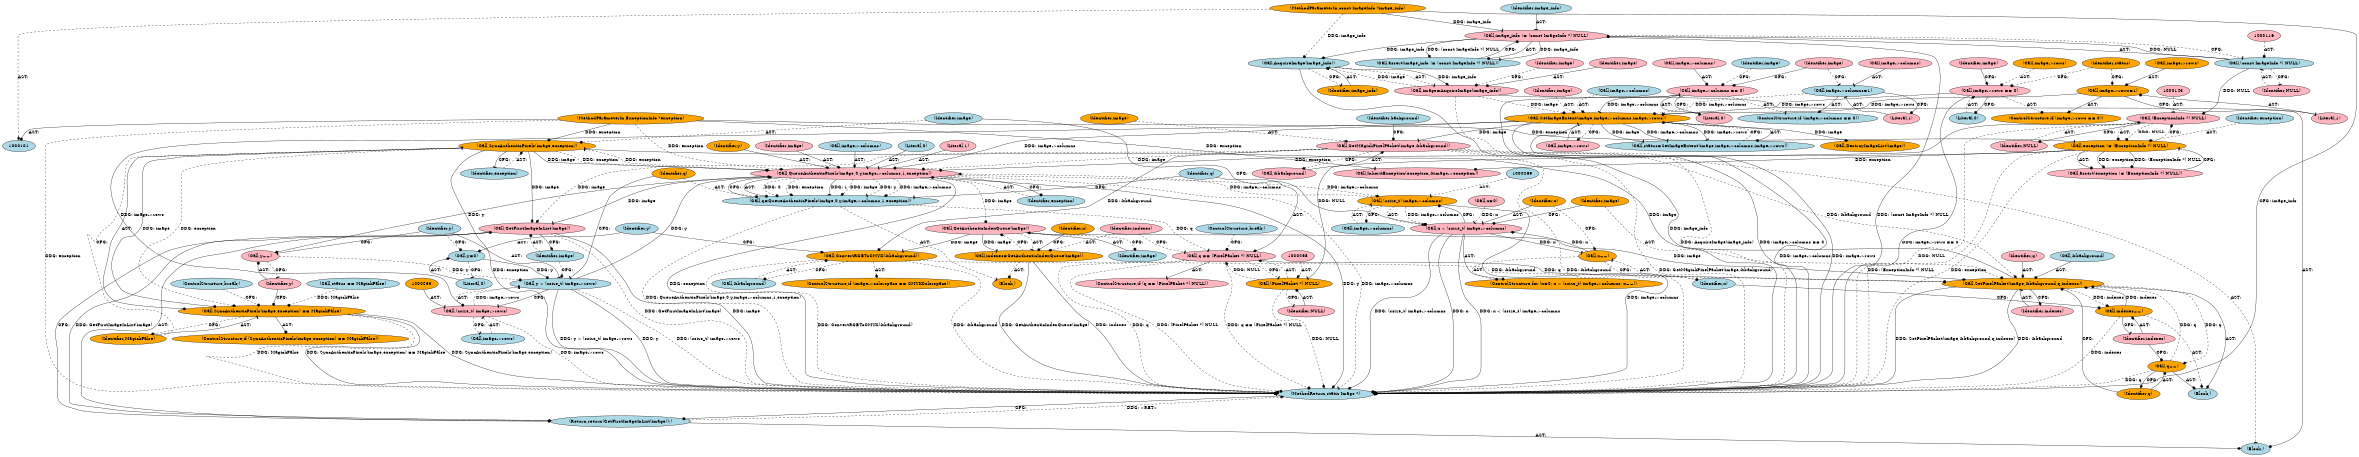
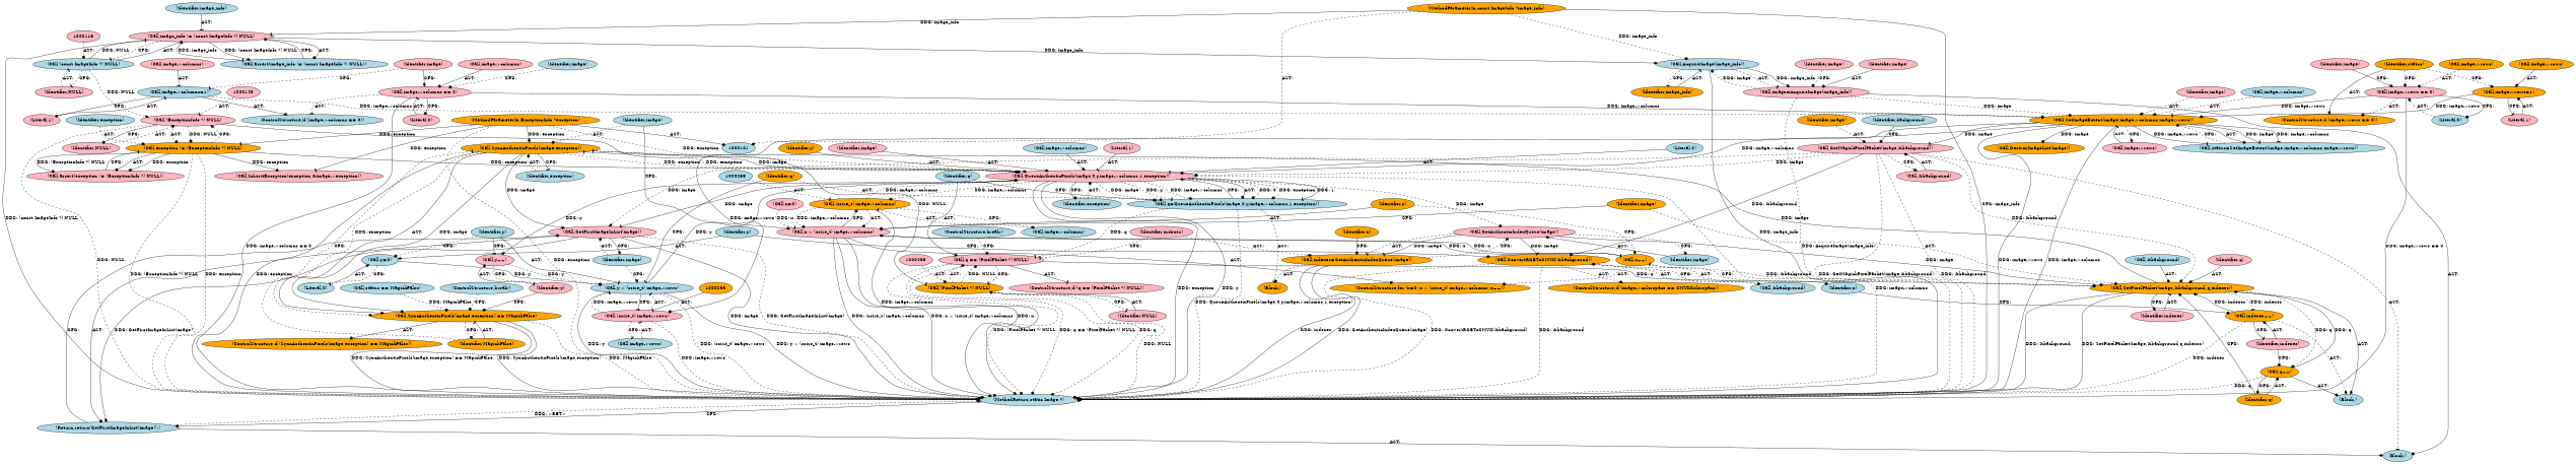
  digraph {
    node [fillcolor=lightpink style=filled]
    edge [arrowhead=diamond style=solid]
    n1 [fillcolor=orange label="(Call,SyncAuthenticPixels(image,exception))"]
    n2 [label="(Call,QueueAuthenticPixels(image,0,y,image->columns,1,exception))"]
    n3 [fillcolor=orange label="(Call,SyncAuthenticPixels(image,exception) == MagickFalse)"]
    n4 [label="(Call,GetFirstImageInList(image))"]
    n5 [fillcolor=lightblue label="(MethodReturn,static Image *)"]
    n6 [fillcolor=lightblue label="(Identifier,exception)"]
    n7 [label="(Call,GetAuthenticIndexQueue(image))"]
    n8 [label="(Call,y++)"]
    n9 [fillcolor=orange label="(Call,(ssize_t) image->columns)"]
    n10 [fillcolor=lightblue label="(Call,q=QueueAuthenticPixels(image,0,y,image->columns,1,exception))"]
    n11 [fillcolor=lightblue label="(Identifier,exception)"]
    n12 [fillcolor=orange label="(ControlStructure,if (SyncAuthenticPixels(image,exception) == MagickFalse))"]
    n13 [fillcolor=orange label="(Identifier,MagickFalse)"]
    n14 [fillcolor=lightblue label="(Return,return(GetFirstImageInList(image));)"]
    n15 [fillcolor=lightblue label="(Identifier,image)"]
    n16 [fillcolor=orange label="(Call,SetPixelPacket(image,&background,q,indexes))"]
    n17 [fillcolor=orange label="(Call,q++)"]
    n18 [fillcolor=orange label="(Call,indexes++)"]
    n19 [fillcolor=lightblue label="(Block,)"]
    n20 [label="(Identifier,indexes)"]
    n21 [fillcolor=orange label="(Identifier,q)"]
    n22 [label="(Identifier,indexes)"]
    n23 [fillcolor=orange label="(Call,indexes=GetAuthenticIndexQueue(image))"]
    n24 [fillcolor=lightblue label="(Identifier,image)"]
    n25 [fillcolor=orange label="(Call,ConvertRGBToCMYK(&background))"]
    n26 [fillcolor=orange label="(Block,)"]
    n27 [fillcolor=lightblue label="(Call,y < (ssize_t) image->rows)"]
    n28 [label="(Identifier,y)"]
    n29 [label="(Call,x < (ssize_t) image->columns)"]
    n30 [fillcolor=lightblue label="(Call,image->columns)"]
    n31 [label="(Call,q == (PixelPacket *) NULL)"]
    n32 [fillcolor=orange label="(MethodParameterIn,ExceptionInfo *exception)"]
    n33 [fillcolor=orange label="(Call,exception != (ExceptionInfo *) NULL)"]
    n34 [label="(Call,InheritException(exception,&image->exception))"]
    1000101 [fillcolor=lightblue]
    n36 [label="(Call,(ExceptionInfo *) NULL)"]
    n37 [label="(Call,assert(exception != (ExceptionInfo *) NULL))"]
    n38 [label="(Call,GetMagickPixelPacket(image,&background))"]
    n39 [fillcolor=lightblue label="(Block,)"]
    n40 [label="(Call,&background)"]
    n41 [fillcolor=orange label="(ControlStructure,if (image->colorspace == CMYKColorspace))"]
    n42 [fillcolor=lightblue label="(Call,&background)"]
    n43 [fillcolor=orange label="(Call,SetImageExtent(image,image->columns,image->rows))"]
    n44 [label="(Call,(ssize_t) image->rows)"]
    n45 [fillcolor=lightblue label="(Call,status=SetImageExtent(image,image->columns,image->rows))"]
    n46 [fillcolor=orange label="(Call,DestroyImageList(image))"]
    n47 [label="(Call,image->rows)"]
    n48 [fillcolor=lightblue label="(Call,image->rows)"]
    n49 [label="(Call,image=AcquireImage(image_info))"]
    n50 [fillcolor=lightblue label="(Call,AcquireImage(image_info))"]
    n51 [fillcolor=orange label="(Identifier,image_info)"]
    n52 [label="(Call,image_info != (const ImageInfo *) NULL)"]
    n53 [fillcolor=lightblue label="(Call,(const ImageInfo *) NULL)"]
    n54 [fillcolor=lightblue label="(Call,assert(image_info != (const ImageInfo *) NULL))"]
    n55 [label="(Identifier,NULL)"]
    n56 [fillcolor=orange label="(MethodParameterIn,const ImageInfo *image_info)"]
    n57 [fillcolor=orange label="(Call,(PixelPacket *) NULL)"]
    n58 [label="(Identifier,NULL)"]
    n59 [label="(Call,image->columns == 0)"]
    n60 [label="(Literal,0)"]
    n61 [fillcolor=lightblue label="(ControlStructure,if (image->columns == 0))"]
    n62 [fillcolor=lightblue label="(Call,image->columns=1)"]
    n63 [label="(Literal,1)"]
    n64 [label="(Call,image->rows == 0)"]
    n65 [fillcolor=orange label="(ControlStructure,if (image->rows == 0))"]
    n66 [fillcolor=lightblue label="(Literal,0)"]
    n67 [fillcolor=orange label="(Call,image->rows=1)"]
    n68 [label="(Literal,1)"]
    n69 [fillcolor=lightblue label="(Call,y=0)"]
    n70 [fillcolor=lightblue label="(Literal,0)"]
    n71 [fillcolor=orange label="(Call,x++)"]
    n72 [fillcolor=orange label="(ControlStructure,for (x=0; x < (ssize_t) image->columns; x++))"]
    n73 [label="(Identifier,NULL)"]
    n74 [label="(ControlStructure,if (q == (PixelPacket *) NULL))"]
    n75 [fillcolor=lightblue label="(Identifier,x)"]
    n76 [fillcolor=lightblue label="(Call,image->columns)"]
    n77 [fillcolor=orange label="(Identifier,x)"]
    n78 [label="(Call,image->columns)"]
    n79 [label="(Identifier,indexes)"]
    n80 [fillcolor=orange label="(Identifier,q)"]
    n81 [fillcolor=lightblue label="(Identifier,q)"]
    n82 [fillcolor=orange label="(Identifier,image)"]
    n83 [label="(Identifier,image)"]
    n84 [fillcolor=orange label="(Identifier,status)"]
    n85 [fillcolor=orange label="(Identifier,y)"]
    n86 [label="(Identifier,image)"]
    n87 [fillcolor=lightblue label="(ControlStructure,break;)"]
    n88 [fillcolor=lightblue label="(Identifier,y)"]
    n89 [label="(Identifier,image)"]
    n90 [fillcolor=orange label="(Call,image->rows)"]
    n91 [fillcolor=lightblue label="(Call,status == MagickFalse)"]
    n92 [label="(Identifier,image)"]
    n93 [fillcolor=orange label="(Identifier,x)"]
    n94 [label="(Call,x=0)"]
    n95 [label="(Call,image->columns)"]
    n96 [fillcolor=lightblue label="(Identifier,background)"]
    n97 [label="(Identifier,image)"]
    n98 [label="(Identifier,image)"]
    n99 [fillcolor=orange label="(Identifier,image)"]
    n100 [fillcolor=lightblue label="(Call,&background)"]
    n101 [label="(Identifier,q)"]
    n102 [fillcolor=lightblue label="(Identifier,image_info)"]
    n103 [fillcolor=orange label="(Call,image->rows)"]
    n104 [fillcolor=lightblue label="(Call,image->columns)"]
    n105 [fillcolor=lightblue label="(Identifier,exception)"]
    n106 [fillcolor=lightblue label="(Identifier,image)"]
    n107 [fillcolor=lightblue label="(Literal,0)"]
    n108 [fillcolor=lightblue label="(ControlStructure,break;)"]
    n109 [fillcolor=lightblue label="(Identifier,y)"]
    n110 [label="(Literal,1)"]
    n111 [fillcolor=lightblue label="(Identifier,image)"]
    1000116
    1000233 [fillcolor=orange]
    1000269 [fillcolor=lightblue]
    1000143
    1000255
    n1 -> n2 [label="DDG: image"]
    n1 -> n2 [label="DDG: exception" style=dashed]
    n1 -> n3 [label="AST: "]
    n1 -> n3 [arrowhead=dot label="DDG: image"]
    n1 -> n3 [label="DDG: exception" style=dashed]
    n1 -> n4 [label="DDG: image"]
    n1 -> n5 [label="DDG: exception"]
    n1 -> n6 [arrowhead=tee label="CFG: "]
    n2 -> n1 [arrowhead=tee label="DDG: exception" style=dashed]
    n2 -> n4 [arrowhead=tee label="DDG: image"]
    n2 -> n5 [arrowhead=tee label="DDG: exception"]
    n2 -> n5 [label="DDG: y"]
    n2 -> n5 [arrowhead=tee label="DDG: image->columns" style=dashed]
    n2 -> n7 [arrowhead=dot label="DDG: image" style=dashed]
    n2 -> n8 [label="DDG: y"]
    n2 -> n9 [label="DDG: image->columns" style=dashed]
    n2 -> n10 [arrowhead=dot label="AST: "]
    n2 -> n10 [arrowhead=dot label="DDG: 0" style=dashed]
    n2 -> n10 [label="DDG: exception" style=dashed]
    n2 -> n10 [arrowhead=tee label="DDG: 1"]
    n2 -> n10 [label="DDG: image" style=dashed]
    n2 -> n10 [arrowhead=tee label="DDG: y" style=dashed]
    n2 -> n10 [label="DDG: image->columns" style=dashed]
    n2 -> n11 [arrowhead=dot label="CFG: "]
    n3 -> n5 [arrowhead=tee label="DDG: MagickFalse" style=dashed]
    n3 -> n5 [label="DDG: SyncAuthenticPixels(image,exception) == MagickFalse"]
    n3 -> n5 [arrowhead=dot label="DDG: SyncAuthenticPixels(image,exception)"]
    n3 -> n12 [arrowhead=dot label="AST: "]
    n3 -> n13 [label="CFG: " style=dashed]
    n4 -> n5 [arrowhead=tee label="DDG: GetFirstImageInList(image)" style=dashed]
    n4 -> n5 [label="DDG: image"]
    n4 -> n14 [arrowhead=dot label="AST: "]
    n4 -> n14 [label="DDG: GetFirstImageInList(image)"]
    n4 -> n15 [label="CFG: "]
    n5 -> n14 [arrowhead=dot label="CFG: "]
    n6 -> n1 [label="AST: " style=dashed]
    n7 -> n16 [label="DDG: image"]
    n7 -> n23 [arrowhead=tee label="AST: " style=dashed]
    n7 -> n23 [arrowhead=tee label="DDG: image"]
    n7 -> n24 [arrowhead=dot label="CFG: " style=dashed]
    n7 -> n25 [arrowhead=tee label="DDG: image"]
    n8 -> n27 [arrowhead=dot label="DDG: y" style=dashed]
    n8 -> n28 [arrowhead=tee label="CFG: " style=dashed]
    n9 -> n2 [label="DDG: image->columns" style=dashed]
    n9 -> n5 [label="DDG: image->columns"]
    n9 -> n29 [label="AST: " style=dashed]
    n9 -> n29 [arrowhead=dot label="DDG: image->columns" style=dashed]
    n9 -> n30 [label="CFG: " style=dashed]
    n10 -> n2 [label="CFG: "]
    n10 -> n5 [label="DDG: QueueAuthenticPixels(image,0,y,image->columns,1,exception)" style=dashed]
    n10 -> n26 [arrowhead=tee label="AST: " style=dashed]
    n10 -> n31 [arrowhead=tee label="DDG: q" style=dashed]
    n11 -> n2 [arrowhead=dot label="AST: " style=dashed]
    n13 -> n1 [arrowhead=tee label="CFG: " style=dashed]
    n13 -> n3 [arrowhead=tee label="AST: "]
    n14 -> n4 [arrowhead=dot label="CFG: "]
    n14 -> n5 [label="DDG: <RET>" style=dashed]
    n14 -> n39 [label="AST: "]
    n15 -> n4 [arrowhead=dot label="AST: " style=dashed]
    n15 -> n27 [label="CFG: " style=dashed]
    n16 -> n1 [arrowhead=tee label="DDG: image"]
    n16 -> n5 [arrowhead=dot label="DDG: &background"]
    n16 -> n5 [label="DDG: SetPixelPacket(image,&background,q,indexes)"]
    n16 -> n17 [label="DDG: q" style=dashed]
-   n16 -> n18 [label="DDG: indexes" style=dashed]
+   n16 -> n18 [arrowhead=tee label="DDG: indexes" style=dashed]
    n16 -> n19 [label="AST: "]
    n16 -> n20 [label="CFG: "]
    n17 -> n5 [label="DDG: q" style=dashed]
-   n17 -> n16 [arrowhead=dot label="DDG: q" style=dashed]
+   n17 -> n16 [arrowhead=dot label="DDG: q"]
    n17 -> n19 [label="AST: "]
    n17 -> n21 [label="CFG: "]
    n18 -> n5 [arrowhead=dot label="DDG: indexes" style=dashed]
    n18 -> n16 [label="DDG: indexes"]
    n18 -> n19 [label="AST: " style=dashed]
    n18 -> n22 [arrowhead=tee label="CFG: "]
    n20 -> n16 [arrowhead=tee label="AST: "]
    n21 -> n16 [arrowhead=dot label="CFG: "]
    n21 -> n17 [arrowhead=dot label="AST: "]
    n22 -> n17 [arrowhead=dot label="CFG: "]
    n22 -> n18 [label="AST: "]
    n23 -> n5 [arrowhead=dot label="DDG: indexes"]
    n23 -> n5 [arrowhead=dot label="DDG: GetAuthenticIndexQueue(image)"]
    n23 -> n7 [label="CFG: " style=dashed]
    n23 -> n26 [arrowhead=dot label="AST: " style=dashed]
    n24 -> n7 [label="AST: "]
    n25 -> n5 [arrowhead=tee label="DDG: ConvertRGBToCMYK(&background)" style=dashed]
    n25 -> n5 [arrowhead=tee label="DDG: &background" style=dashed]
    n25 -> n16 [arrowhead=dot label="DDG: &background" style=dashed]
    n25 -> n41 [label="AST: " style=dashed]
    n25 -> n42 [arrowhead=dot label="CFG: " style=dashed]
    n27 -> n2 [arrowhead=dot label="DDG: y"]
    n27 -> n5 [label="DDG: y"]
    n27 -> n5 [label="DDG: (ssize_t) image->rows" style=dashed]
    n27 -> n5 [arrowhead=tee label="DDG: y < (ssize_t) image->rows"]
    n27 -> n44 [arrowhead=tee label="CFG: "]
    n28 -> n3 [arrowhead=dot label="CFG: "]
    n28 -> n8 [arrowhead=dot label="AST: "]
    n29 -> n5 [label="DDG: (ssize_t) image->columns"]
    n29 -> n5 [arrowhead=dot label="DDG: x"]
    n29 -> n5 [label="DDG: x < (ssize_t) image->columns"]
    n29 -> n9 [arrowhead=dot label="CFG: "]
    n29 -> n71 [arrowhead=tee label="DDG: x"]
    n29 -> n72 [arrowhead=dot label="AST: "]
    n30 -> n9 [arrowhead=tee label="AST: " style=dashed]
    n31 -> n5 [label="DDG: q" style=dashed]
    n31 -> n5 [arrowhead=dot label="DDG: (PixelPacket *) NULL" style=dashed]
    n31 -> n5 [arrowhead=dot label="DDG: q == (PixelPacket *) NULL" style=dashed]
    n31 -> n16 [arrowhead=dot label="DDG: q"]
    n31 -> n57 [arrowhead=tee label="CFG: " style=dashed]
    n31 -> n74 [arrowhead=tee label="AST: "]
    n32 -> n1 [label="DDG: exception"]
    n32 -> n2 [label="DDG: exception" style=dashed]
    n32 -> n5 [arrowhead=tee label="DDG: exception" style=dashed]
    n32 -> n33 [arrowhead=tee label="DDG: exception"]
    n32 -> n34 [arrowhead=tee label="DDG: exception"]
    n32 -> 1000101 [arrowhead=dot label="AST: "]
    n33 -> n2 [arrowhead=dot label="DDG: exception"]
    n33 -> n5 [arrowhead=dot label="DDG: (ExceptionInfo *) NULL" style=dashed]
    n33 -> n5 [label="DDG: exception" style=dashed]
    n33 -> n34 [arrowhead=dot label="DDG: exception"]
    n33 -> n36 [label="CFG: " style=dashed]
    n33 -> n37 [arrowhead=dot label="AST: "]
    n33 -> n37 [label="DDG: exception"]
    n33 -> n37 [arrowhead=dot label="DDG: (ExceptionInfo *) NULL"]
    n36 -> n5 [label="DDG: NULL" style=dashed]
    n36 -> n33 [arrowhead=dot label="AST: " style=dashed]
    n36 -> n33 [arrowhead=dot label="DDG: NULL" style=dashed]
    n36 -> n57 [arrowhead=tee label="DDG: NULL"]
    n36 -> n58 [arrowhead=dot label="CFG: "]
    n37 -> n33 [arrowhead=tee label="CFG: "]
    n38 -> n2 [arrowhead=dot label="DDG: image" style=dashed]
    n38 -> n4 [label="DDG: image" style=dashed]
    n38 -> n5 [label="DDG: GetMagickPixelPacket(image,&background)" style=dashed]
    n38 -> n5 [arrowhead=tee label="DDG: &background" style=dashed]
    n38 -> n16 [label="DDG: &background" style=dashed]
    n38 -> n25 [arrowhead=dot label="DDG: &background"]
    n38 -> n39 [arrowhead=tee label="AST: " style=dashed]
    n38 -> n40 [label="CFG: " style=dashed]
    n40 -> n38 [label="AST: "]
    n42 -> n25 [arrowhead=dot label="AST: " style=dashed]
    n43 -> n2 [arrowhead=dot label="DDG: image->columns"]
    n43 -> n5 [label="DDG: image->columns"]
    n43 -> n5 [arrowhead=dot label="DDG: image->rows"]
    n43 -> n38 [arrowhead=tee label="DDG: image"]
    n43 -> n44 [arrowhead=dot label="DDG: image->rows"]
    n43 -> n45 [arrowhead=dot label="AST: "]
    n43 -> n45 [arrowhead=tee label="DDG: image"]
    n43 -> n45 [arrowhead=tee label="DDG: image->columns"]
    n43 -> n45 [arrowhead=tee label="DDG: image->rows"]
    n43 -> n46 [label="DDG: image"]
    n43 -> n47 [label="CFG: " style=dashed]
    n44 -> n5 [label="DDG: image->rows" style=dashed]
    n44 -> n27 [arrowhead=tee label="AST: " style=dashed]
    n44 -> n27 [arrowhead=tee label="DDG: image->rows" style=dashed]
    n44 -> n48 [arrowhead=tee label="CFG: " style=dashed]
    n45 -> n43 [arrowhead=dot label="CFG: " style=dashed]
    n47 -> n43 [arrowhead=tee label="AST: "]
    n48 -> n44 [arrowhead=tee label="AST: " style=dashed]
    n49 -> n5 [arrowhead=tee label="DDG: AcquireImage(image_info)" style=dashed]
    n49 -> n39 [arrowhead=dot label="AST: "]
    n49 -> n43 [arrowhead=dot label="DDG: image" style=dashed]
    n49 -> n50 [arrowhead=dot label="DDG: image" style=dashed]
    n50 -> n5 [label="DDG: image_info"]
    n50 -> n49 [arrowhead=tee label="AST: " style=dashed]
    n50 -> n49 [label="DDG: image_info"]
    n50 -> n51 [arrowhead=tee label="CFG: " style=dashed]
    n51 -> n50 [arrowhead=tee label="AST: "]
    n52 -> n5 [arrowhead=dot label="DDG: (const ImageInfo *) NULL"]
    n52 -> n50 [label="DDG: image_info"]
    n52 -> n53 [arrowhead=tee label="CFG: " style=dashed]
    n52 -> n54 [arrowhead=dot label="AST: "]
    n52 -> n54 [arrowhead=tee label="DDG: image_info"]
    n52 -> n54 [label="DDG: (const ImageInfo *) NULL"]
-   n53 -> n36 [label="DDG: NULL"]
+   n53 -> n36 [label="DDG: NULL" style=dashed]
    n53 -> n52 [arrowhead=dot label="AST: "]
    n53 -> n52 [arrowhead=tee label="DDG: NULL"]
    n53 -> n55 [arrowhead=tee label="CFG: " style=dashed]
    n54 -> n52 [arrowhead=dot label="CFG: "]
    n55 -> n53 [arrowhead=tee label="AST: " style=dashed]
    n56 -> n5 [label="CFG: image_info"]
    n56 -> 1000101 [label="AST: " style=dashed]
    n56 -> n50 [arrowhead=dot label="DDG: image_info" style=dashed]
    n56 -> n52 [arrowhead=tee label="DDG: image_info"]
    n57 -> n5 [label="DDG: NULL" style=dashed]
    n57 -> n31 [label="AST: " style=dashed]
    n57 -> n31 [label="DDG: NULL" style=dashed]
    n57 -> n73 [arrowhead=tee label="CFG: " style=dashed]
    n58 -> n36 [arrowhead=dot label="AST: " style=dashed]
    n59 -> n5 [arrowhead=tee label="DDG: image->columns == 0"]
    n59 -> n43 [arrowhead=tee label="DDG: image->columns"]
    n59 -> n60 [arrowhead=dot label="CFG: "]
    n59 -> n61 [arrowhead=tee label="AST: " style=dashed]
    n60 -> n59 [arrowhead=tee label="AST: "]
    n62 -> n43 [arrowhead=dot label="DDG: image->columns" style=dashed]
    n62 -> n61 [label="AST: "]
    n62 -> n63 [arrowhead=dot label="CFG: "]
    n63 -> n62 [arrowhead=tee label="AST: "]
    n64 -> n5 [arrowhead=tee label="DDG: image->rows == 0"]
    n64 -> n43 [arrowhead=tee label="DDG: image->rows"]
    n64 -> n65 [arrowhead=dot label="AST: " style=dashed]
    n64 -> n66 [arrowhead=dot label="CFG: "]
    n66 -> n64 [label="AST: " style=dashed]
    n67 -> n43 [label="DDG: image->rows"]
-   n67 -> n65 [label="AST: "]
+   n84 -> n65 [label="AST: "]
    n67 -> n68 [arrowhead=tee label="CFG: "]
    n68 -> n67 [arrowhead=dot label="AST: "]
    n69 -> n27 [arrowhead=dot label="DDG: y"]
    n69 -> n70 [arrowhead=tee label="CFG: " style=dashed]
    n70 -> n69 [label="AST: "]
    n71 -> n29 [label="DDG: x"]
    n71 -> n72 [arrowhead=dot label="AST: " style=dashed]
    n71 -> n75 [arrowhead=dot label="CFG: " style=dashed]
    n73 -> n57 [arrowhead=dot label="AST: "]
    n75 -> n18 [arrowhead=dot label="CFG: "]
    n75 -> n71 [arrowhead=tee label="AST: " style=dashed]
    n76 -> n43 [label="AST: " style=dashed]
    n77 -> n23 [arrowhead=dot label="CFG: "]
    n78 -> n59 [arrowhead=dot label="AST: "]
    n79 -> n23 [label="AST: " style=dashed]
    n79 -> n31 [arrowhead=tee label="CFG: " style=dashed]
    n80 -> n10 [arrowhead=dot label="AST: " style=dashed]
    n80 -> n27 [arrowhead=tee label="CFG: "]
    n81 -> n10 [arrowhead=tee label="CFG: "]
    n81 -> n31 [label="AST: "]
    n82 -> n16 [arrowhead=dot label="AST: " style=dashed]
    n82 -> n29 [arrowhead=dot label="CFG: "]
    n83 -> n49 [arrowhead=dot label="CFG: " style=dashed]
    n84 -> n64 [arrowhead=dot label="CFG: " style=dashed]
    n84 -> n67 [label="CFG: " style=dashed]
    n85 -> n2 [label="AST: "]
    n86 -> n2 [label="AST: "]
    n87 -> n3 [arrowhead=dot label="CFG: " style=dashed]
    n88 -> n25 [label="CFG: "]
    n88 -> n69 [label="AST: "]
    n89 -> n64 [label="CFG: "]
    n90 -> n64 [arrowhead=dot label="AST: " style=dashed]
    n91 -> n3 [arrowhead=dot label="DDG: MagickFalse" style=dashed]
    n92 -> n43 [label="AST: " style=dashed]
    n93 -> n29 [arrowhead=tee label="AST: "]
    n93 -> n71 [label="CFG: " style=dashed]
    n94 -> n29 [arrowhead=tee label="DDG: x" style=dashed]
    n95 -> n62 [arrowhead=tee label="AST: "]
    n96 -> n38 [arrowhead=dot label="CFG: "]
    n97 -> n49 [arrowhead=dot label="AST: "]
    n98 -> n59 [label="CFG: "]
    n98 -> n62 [arrowhead=tee label="CFG: " style=dashed]
    n99 -> n38 [label="AST: " style=dashed]
    n100 -> n16 [arrowhead=dot label="AST: "]
    n101 -> n16 [label="AST: "]
    n102 -> n52 [arrowhead=tee label="AST: "]
    n103 -> n67 [label="AST: "]
    n104 -> n2 [label="AST: "]
    n105 -> n33 [label="AST: " style=dashed]
    n106 -> n59 [arrowhead=dot label="CFG: " style=dashed]
    n107 -> n2 [arrowhead=tee label="AST: "]
    n108 -> n31 [arrowhead=dot label="CFG: " style=dashed]
    n109 -> n8 [arrowhead=tee label="CFG: "]
    n109 -> n27 [arrowhead=tee label="AST: "]
    n109 -> n69 [arrowhead=dot label="CFG: " style=dashed]
    n110 -> n2 [arrowhead=tee label="AST: "]
    n111 -> n1 [arrowhead=dot label="AST: " style=dashed]
    n111 -> n29 [arrowhead=dot label="CFG: "]
    1000116 -> n53 [arrowhead=dot label="AST: " style=dashed]
    1000233 -> n44 [arrowhead=tee label="AST: "]
    1000269 -> n9 [arrowhead=tee label="AST: " style=dashed]
    1000143 -> n36 [arrowhead=tee label="AST: " style=dashed]
    1000255 -> n57 [label="AST: " style=dashed]
  }
